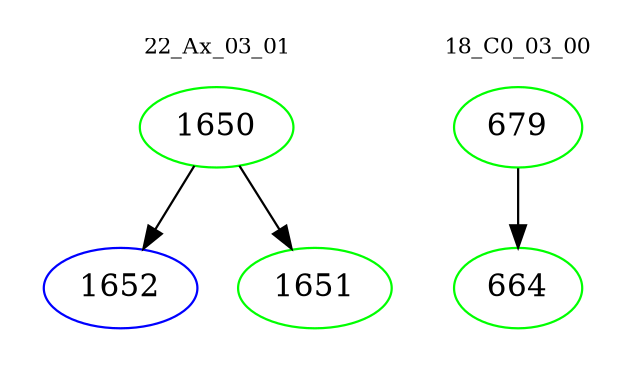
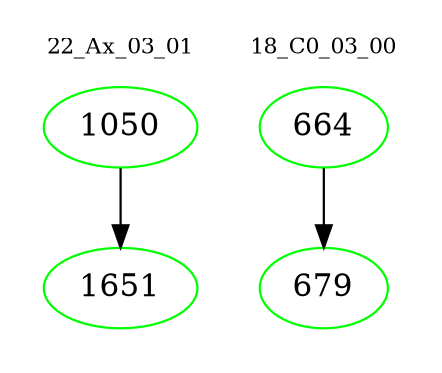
  digraph {
    node [color=green]
    edge [color=black]
-   n1 [label=1650]
-   n2 [color=blue label=1652]
+   n1 [label=1050]
    n3 [label=1651]
    n4 [label=679]
    n5 [label=664]
    subgraph cluster_1 {
      color=white
      fontsize=10
      label="22_Ax_03_01"
      n1
-     n2
      n3
    }
    subgraph cluster_2 {
      color=white
      fontsize=10
      label="18_C0_03_00"
      n4
      n5
    }
-   n1 -> n2
    n1 -> n3
-   n4 -> n5
+   n5 -> n4
  }
